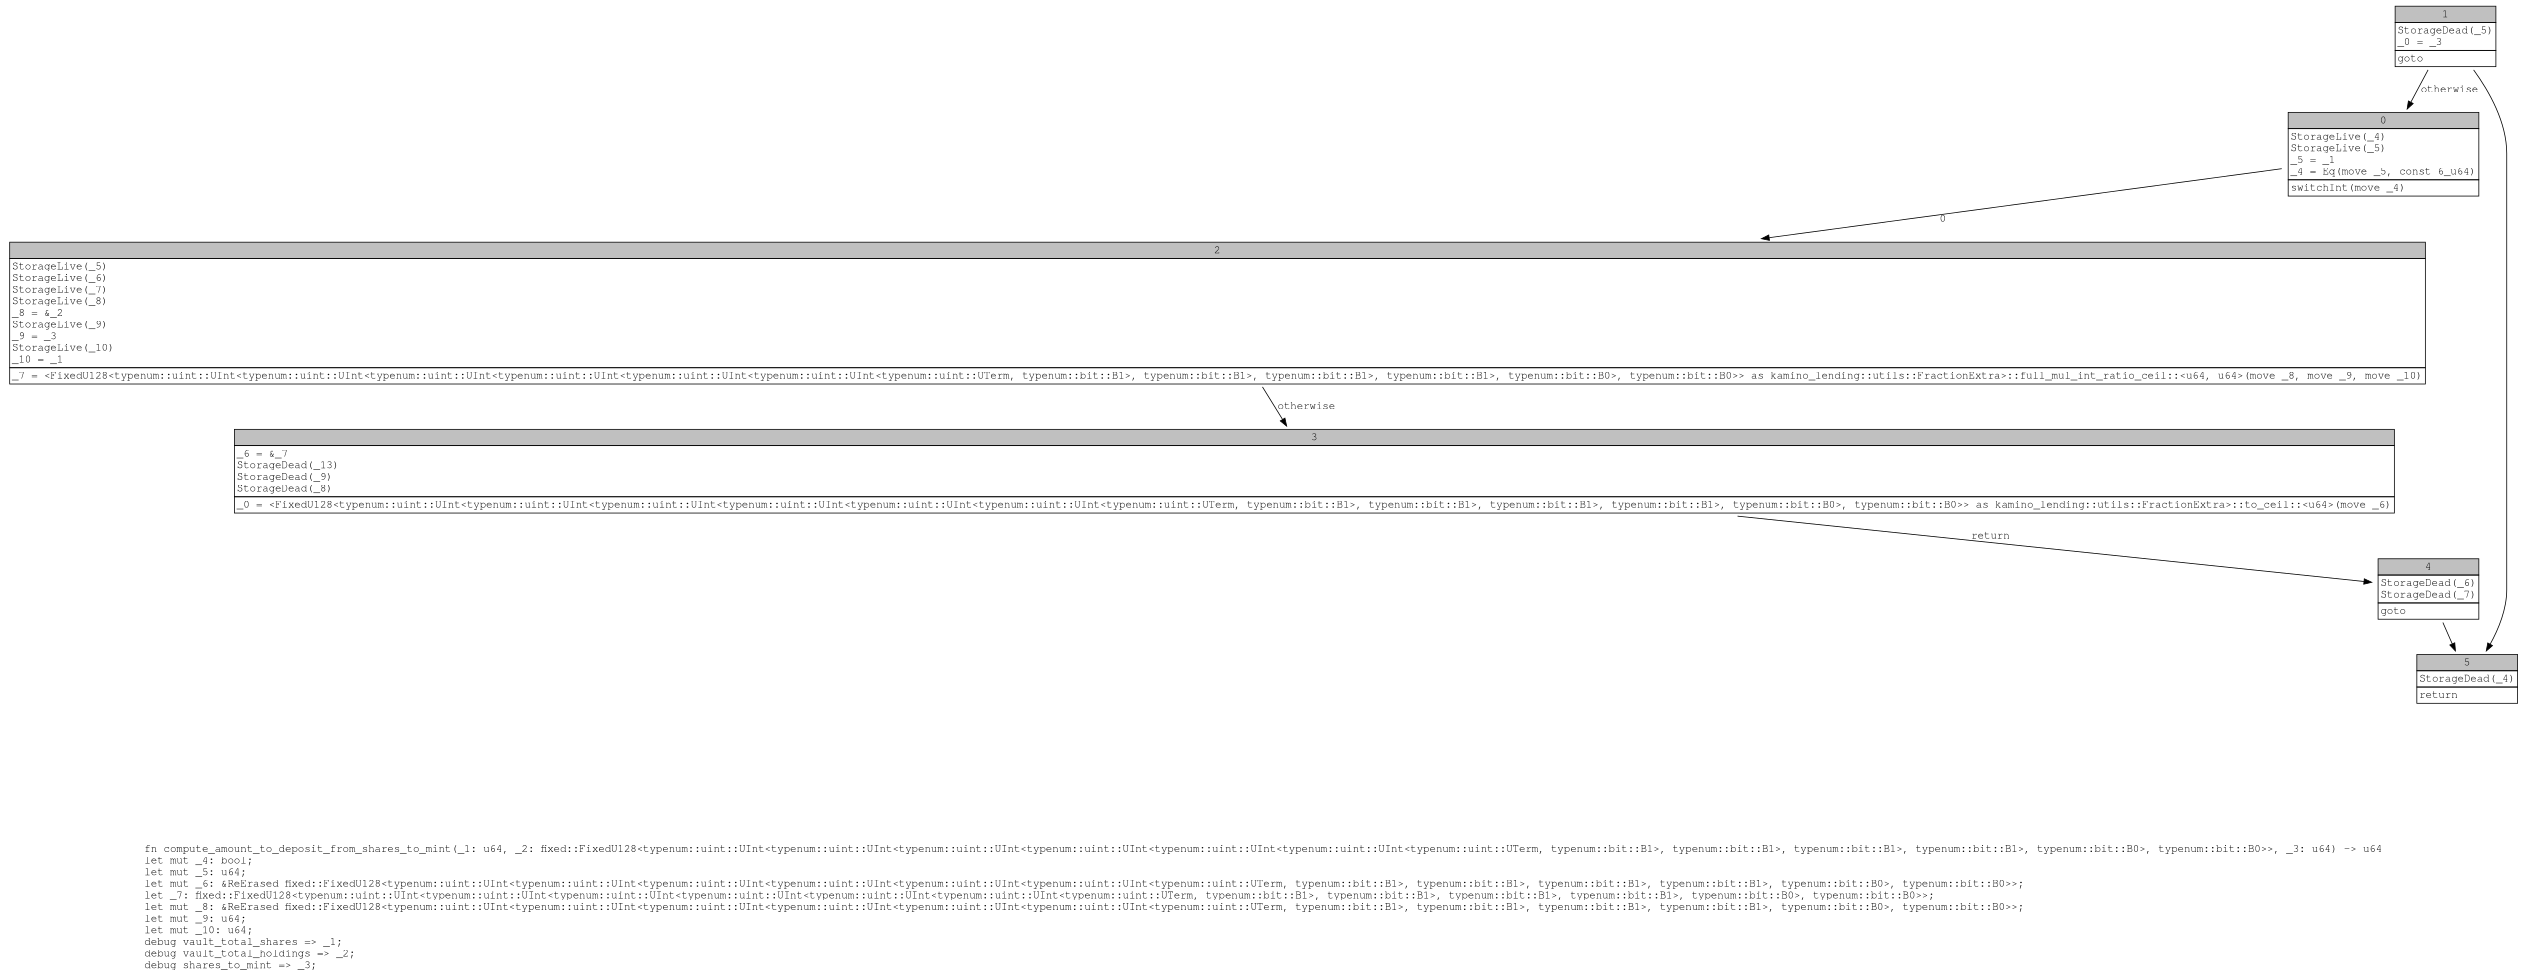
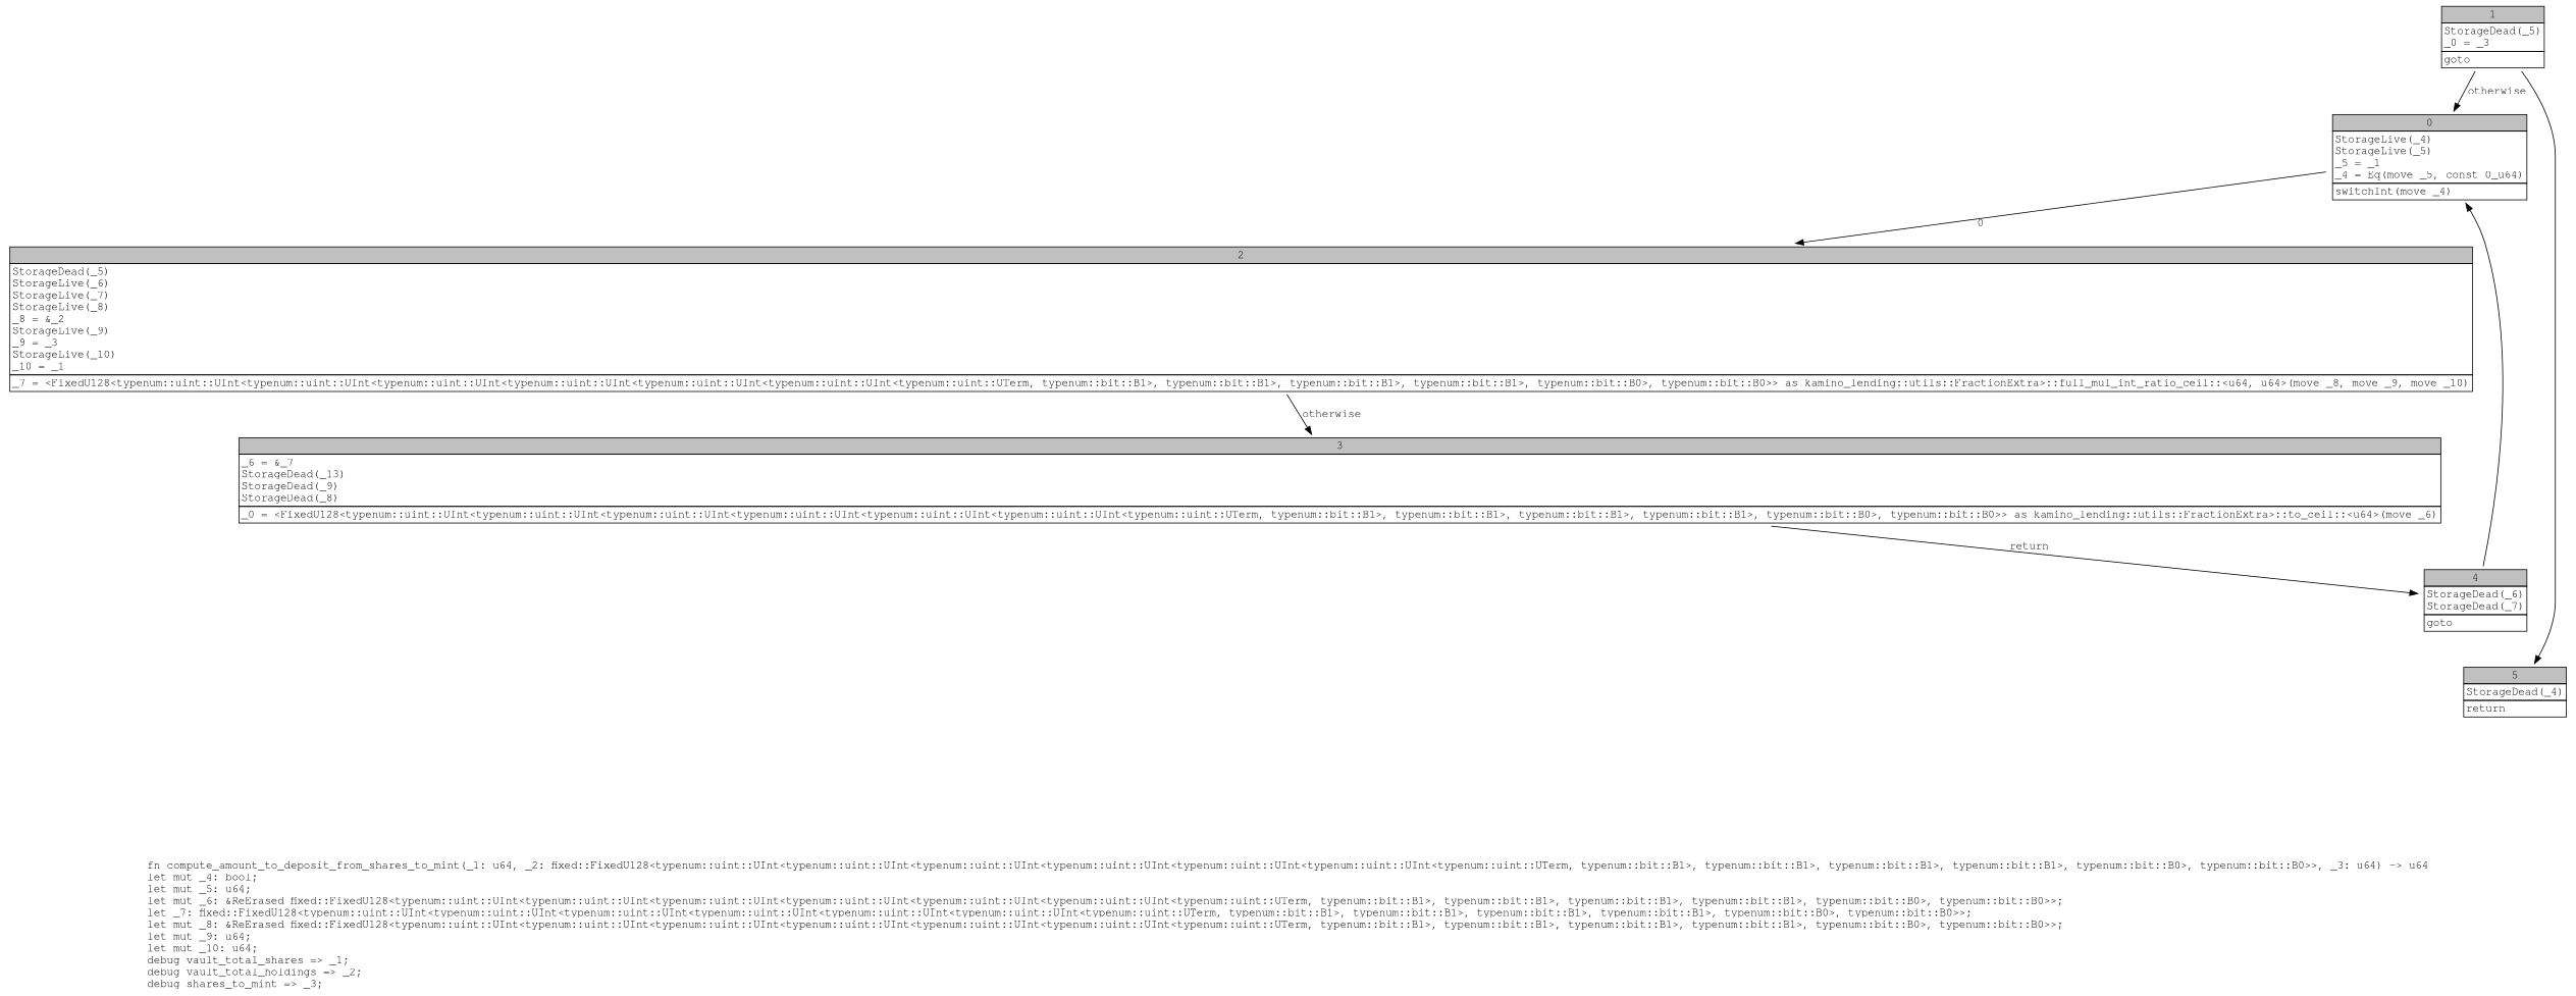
  digraph {
    fontname="Courier, monospace"
    label=<fn compute_amount_to_deposit_from_shares_to_mint(_1: u64, _2: fixed::FixedU128&lt;typenum::uint::UInt&lt;typenum::uint::UInt&lt;typenum::uint::UInt&lt;typenum::uint::UInt&lt;typenum::uint::UInt&lt;typenum::uint::UInt&lt;typenum::uint::UTerm, typenum::bit::B1&gt;, typenum::bit::B1&gt;, typenum::bit::B1&gt;, typenum::bit::B1&gt;, typenum::bit::B0&gt;, typenum::bit::B0&gt;&gt;, _3: u64) -&gt; u64<br align="left"/>let mut _4: bool;<br align="left"/>let mut _5: u64;<br align="left"/>let mut _6: &amp;ReErased fixed::FixedU128&lt;typenum::uint::UInt&lt;typenum::uint::UInt&lt;typenum::uint::UInt&lt;typenum::uint::UInt&lt;typenum::uint::UInt&lt;typenum::uint::UInt&lt;typenum::uint::UTerm, typenum::bit::B1&gt;, typenum::bit::B1&gt;, typenum::bit::B1&gt;, typenum::bit::B1&gt;, typenum::bit::B0&gt;, typenum::bit::B0&gt;&gt;;<br align="left"/>let _7: fixed::FixedU128&lt;typenum::uint::UInt&lt;typenum::uint::UInt&lt;typenum::uint::UInt&lt;typenum::uint::UInt&lt;typenum::uint::UInt&lt;typenum::uint::UInt&lt;typenum::uint::UTerm, typenum::bit::B1&gt;, typenum::bit::B1&gt;, typenum::bit::B1&gt;, typenum::bit::B1&gt;, typenum::bit::B0&gt;, typenum::bit::B0&gt;&gt;;<br align="left"/>let mut _8: &amp;ReErased fixed::FixedU128&lt;typenum::uint::UInt&lt;typenum::uint::UInt&lt;typenum::uint::UInt&lt;typenum::uint::UInt&lt;typenum::uint::UInt&lt;typenum::uint::UInt&lt;typenum::uint::UTerm, typenum::bit::B1&gt;, typenum::bit::B1&gt;, typenum::bit::B1&gt;, typenum::bit::B1&gt;, typenum::bit::B0&gt;, typenum::bit::B0&gt;&gt;;<br align="left"/>let mut _9: u64;<br align="left"/>let mut _10: u64;<br align="left"/>debug vault_total_shares =&gt; _1;<br align="left"/>debug vault_total_holdings =&gt; _2;<br align="left"/>debug shares_to_mint =&gt; _3;<br align="left"/>>
    node [fontname="Courier, monospace" shape=none]
    edge [fontname="Courier, monospace"]
-   n1 [label=<<table border="0" cellborder="1" cellspacing="0"><tr><td bgcolor="gray" align="center" colspan="1">0</td></tr><tr><td align="left" balign="left">StorageLive(_4)<br/>StorageLive(_5)<br/>_5 = _1<br/>_4 = Eq(move _5, const 6_u64)<br/></td></tr><tr><td align="left">switchInt(move _4)</td></tr></table>>]
-   n2 [label=<<table border="0" cellborder="1" cellspacing="0"><tr><td bgcolor="gray" align="center" colspan="1">2</td></tr><tr><td align="left" balign="left">StorageLive(_5)<br/>StorageLive(_6)<br/>StorageLive(_7)<br/>StorageLive(_8)<br/>_8 = &amp;_2<br/>StorageLive(_9)<br/>_9 = _3<br/>StorageLive(_10)<br/>_10 = _1<br/></td></tr><tr><td align="left">_7 = &lt;FixedU128&lt;typenum::uint::UInt&lt;typenum::uint::UInt&lt;typenum::uint::UInt&lt;typenum::uint::UInt&lt;typenum::uint::UInt&lt;typenum::uint::UInt&lt;typenum::uint::UTerm, typenum::bit::B1&gt;, typenum::bit::B1&gt;, typenum::bit::B1&gt;, typenum::bit::B1&gt;, typenum::bit::B0&gt;, typenum::bit::B0&gt;&gt; as kamino_lending::utils::FractionExtra&gt;::full_mul_int_ratio_ceil::&lt;u64, u64&gt;(move _8, move _9, move _10)</td></tr></table>>]
+   n1 [label=<<table border="0" cellborder="1" cellspacing="0"><tr><td bgcolor="gray" align="center" colspan="1">0</td></tr><tr><td align="left" balign="left">StorageLive(_4)<br/>StorageLive(_5)<br/>_5 = _1<br/>_4 = Eq(move _5, const 0_u64)<br/></td></tr><tr><td align="left">switchInt(move _4)</td></tr></table>>]
+   n2 [label=<<table border="0" cellborder="1" cellspacing="0"><tr><td bgcolor="gray" align="center" colspan="1">2</td></tr><tr><td align="left" balign="left">StorageDead(_5)<br/>StorageLive(_6)<br/>StorageLive(_7)<br/>StorageLive(_8)<br/>_8 = &amp;_2<br/>StorageLive(_9)<br/>_9 = _3<br/>StorageLive(_10)<br/>_10 = _1<br/></td></tr><tr><td align="left">_7 = &lt;FixedU128&lt;typenum::uint::UInt&lt;typenum::uint::UInt&lt;typenum::uint::UInt&lt;typenum::uint::UInt&lt;typenum::uint::UInt&lt;typenum::uint::UInt&lt;typenum::uint::UTerm, typenum::bit::B1&gt;, typenum::bit::B1&gt;, typenum::bit::B1&gt;, typenum::bit::B1&gt;, typenum::bit::B0&gt;, typenum::bit::B0&gt;&gt; as kamino_lending::utils::FractionExtra&gt;::full_mul_int_ratio_ceil::&lt;u64, u64&gt;(move _8, move _9, move _10)</td></tr></table>>]
    n3 [label=<<table border="0" cellborder="1" cellspacing="0"><tr><td bgcolor="gray" align="center" colspan="1">1</td></tr><tr><td align="left" balign="left">StorageDead(_5)<br/>_0 = _3<br/></td></tr><tr><td align="left">goto</td></tr></table>>]
    n4 [label=<<table border="0" cellborder="1" cellspacing="0"><tr><td bgcolor="gray" align="center" colspan="1">5</td></tr><tr><td align="left" balign="left">StorageDead(_4)<br/></td></tr><tr><td align="left">return</td></tr></table>>]
    n5 [label=<<table border="0" cellborder="1" cellspacing="0"><tr><td bgcolor="gray" align="center" colspan="1">3</td></tr><tr><td align="left" balign="left">_6 = &amp;_7<br/>StorageDead(_13)<br/>StorageDead(_9)<br/>StorageDead(_8)<br/></td></tr><tr><td align="left">_0 = &lt;FixedU128&lt;typenum::uint::UInt&lt;typenum::uint::UInt&lt;typenum::uint::UInt&lt;typenum::uint::UInt&lt;typenum::uint::UInt&lt;typenum::uint::UInt&lt;typenum::uint::UTerm, typenum::bit::B1&gt;, typenum::bit::B1&gt;, typenum::bit::B1&gt;, typenum::bit::B1&gt;, typenum::bit::B0&gt;, typenum::bit::B0&gt;&gt; as kamino_lending::utils::FractionExtra&gt;::to_ceil::&lt;u64&gt;(move _6)</td></tr></table>>]
    n6 [label=<<table border="0" cellborder="1" cellspacing="0"><tr><td bgcolor="gray" align="center" colspan="1">4</td></tr><tr><td align="left" balign="left">StorageDead(_6)<br/>StorageDead(_7)<br/></td></tr><tr><td align="left">goto</td></tr></table>>]
    n1 -> n2 [label=0]
    n2 -> n5 [label=otherwise]
    n3 -> n1 [label=otherwise]
    n3 -> n4
    n5 -> n6 [label=return]
-   n6 -> n4
+   n6 -> n1
  }
